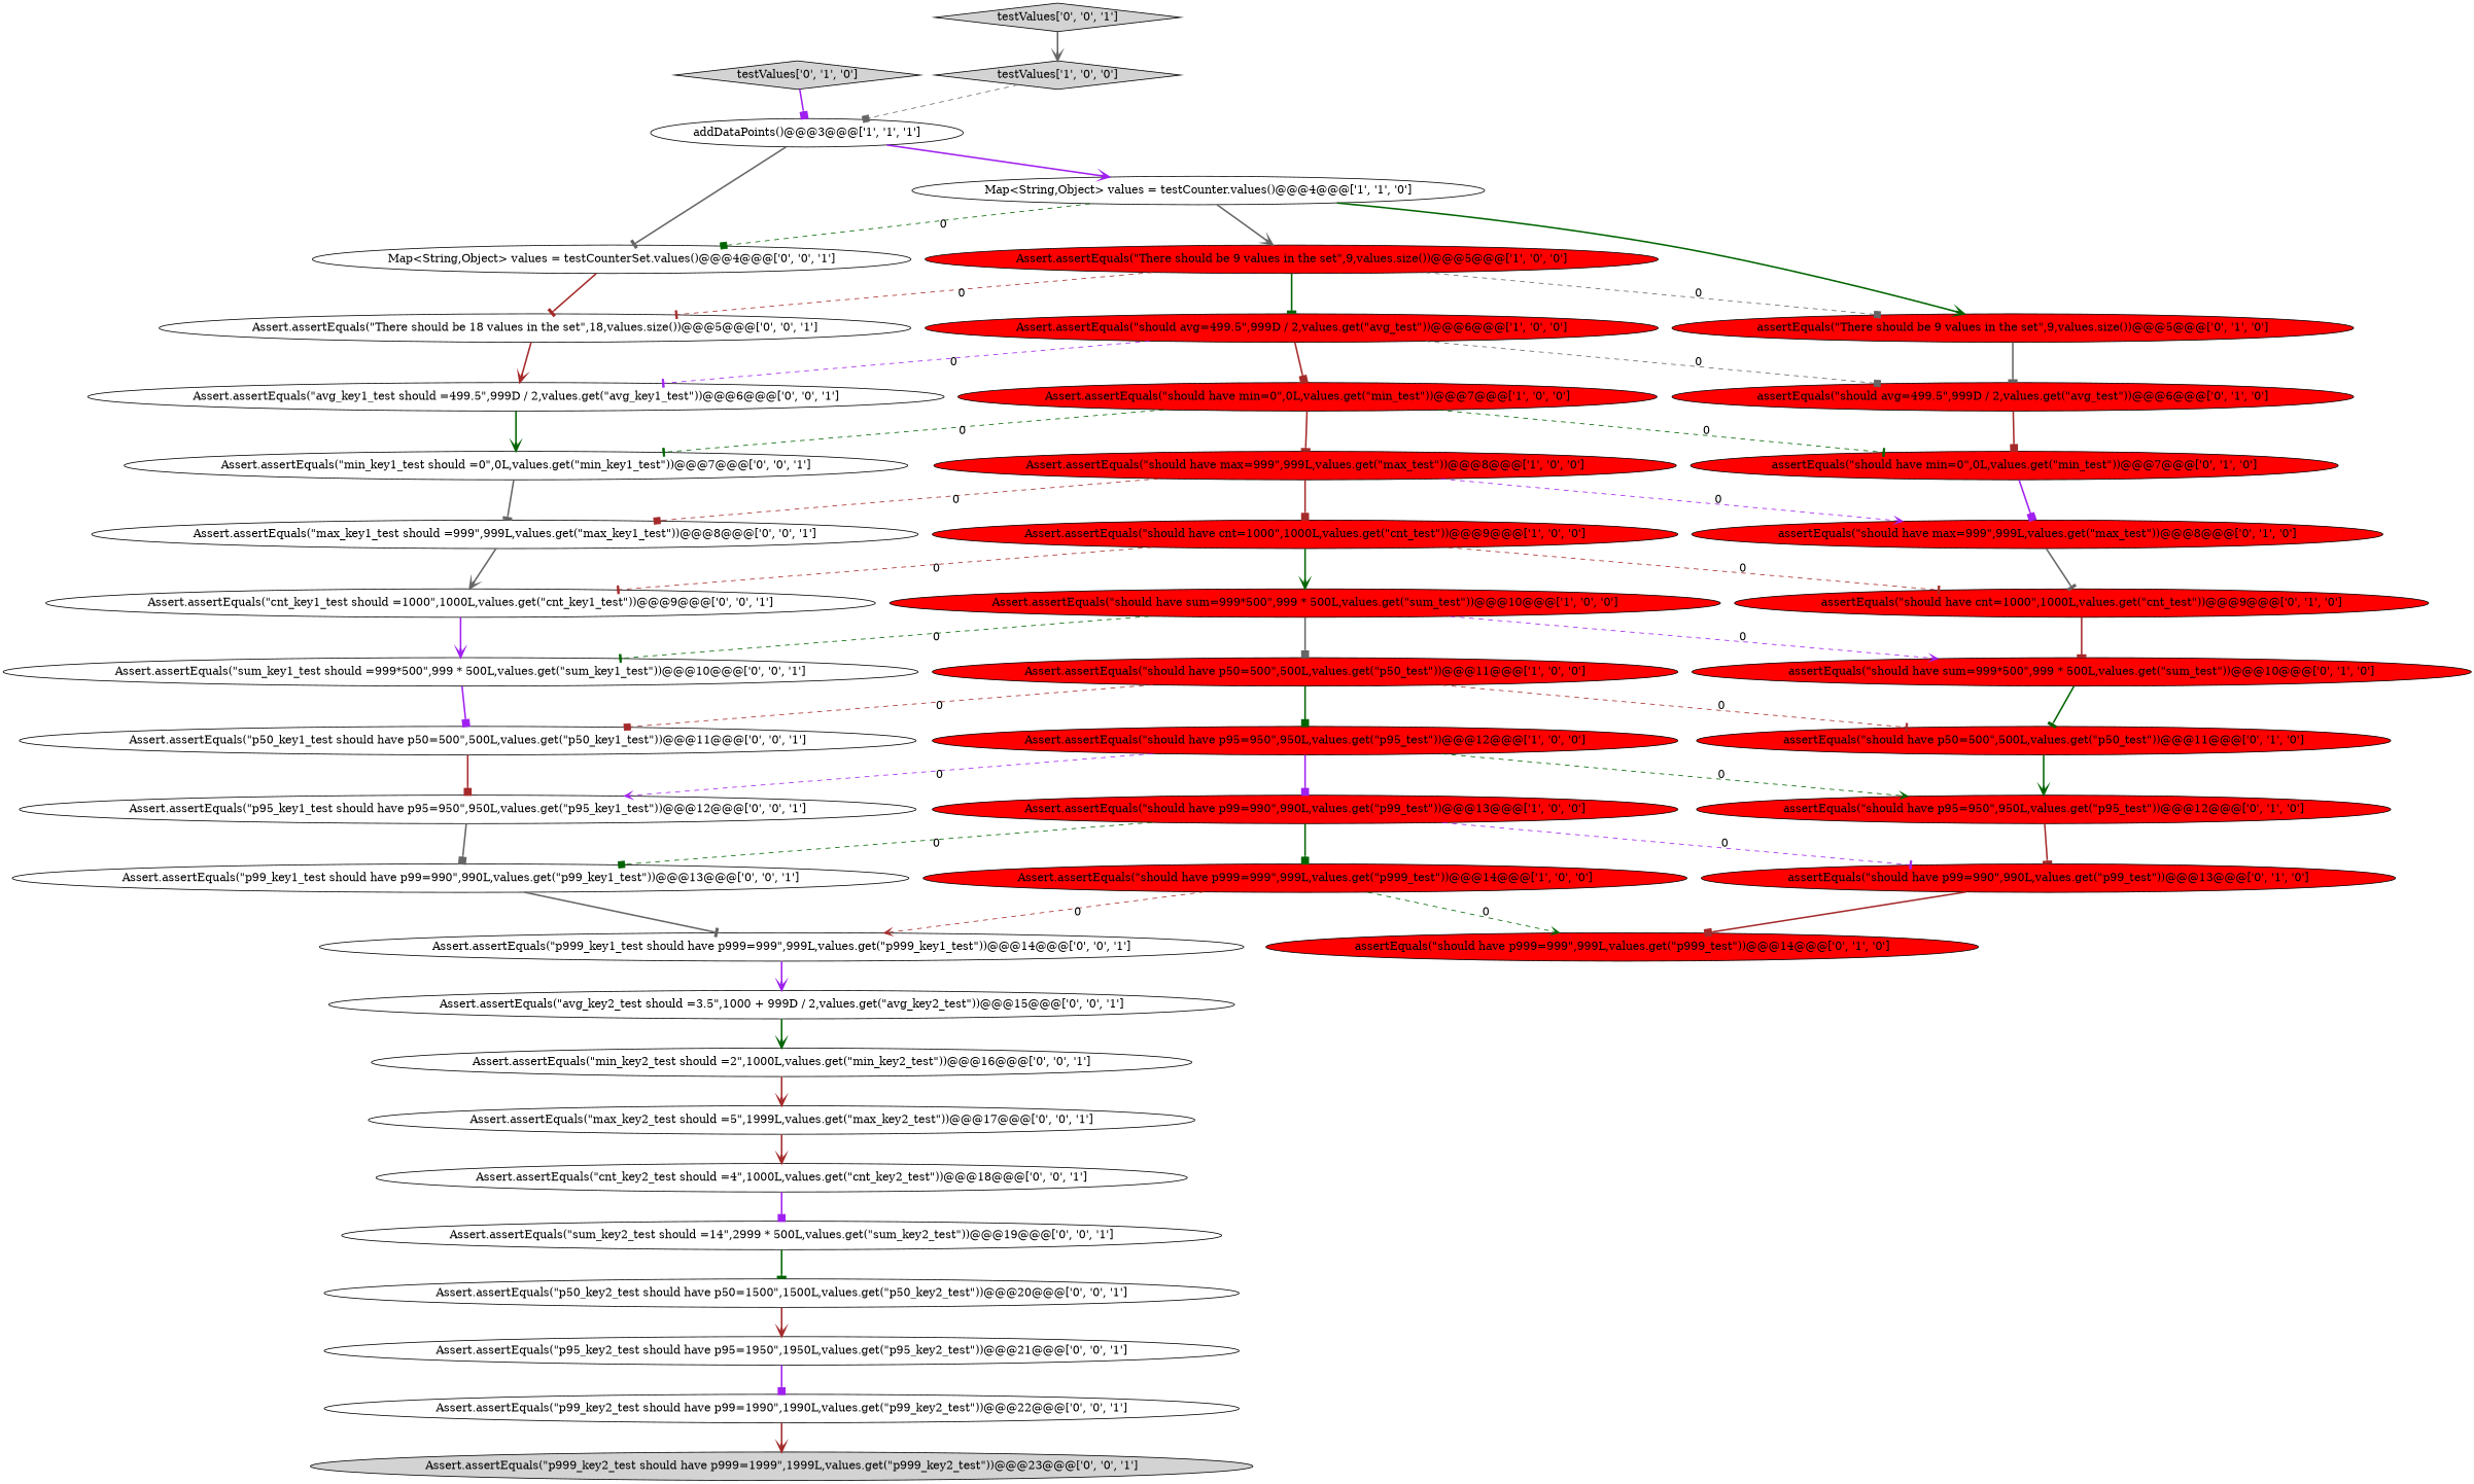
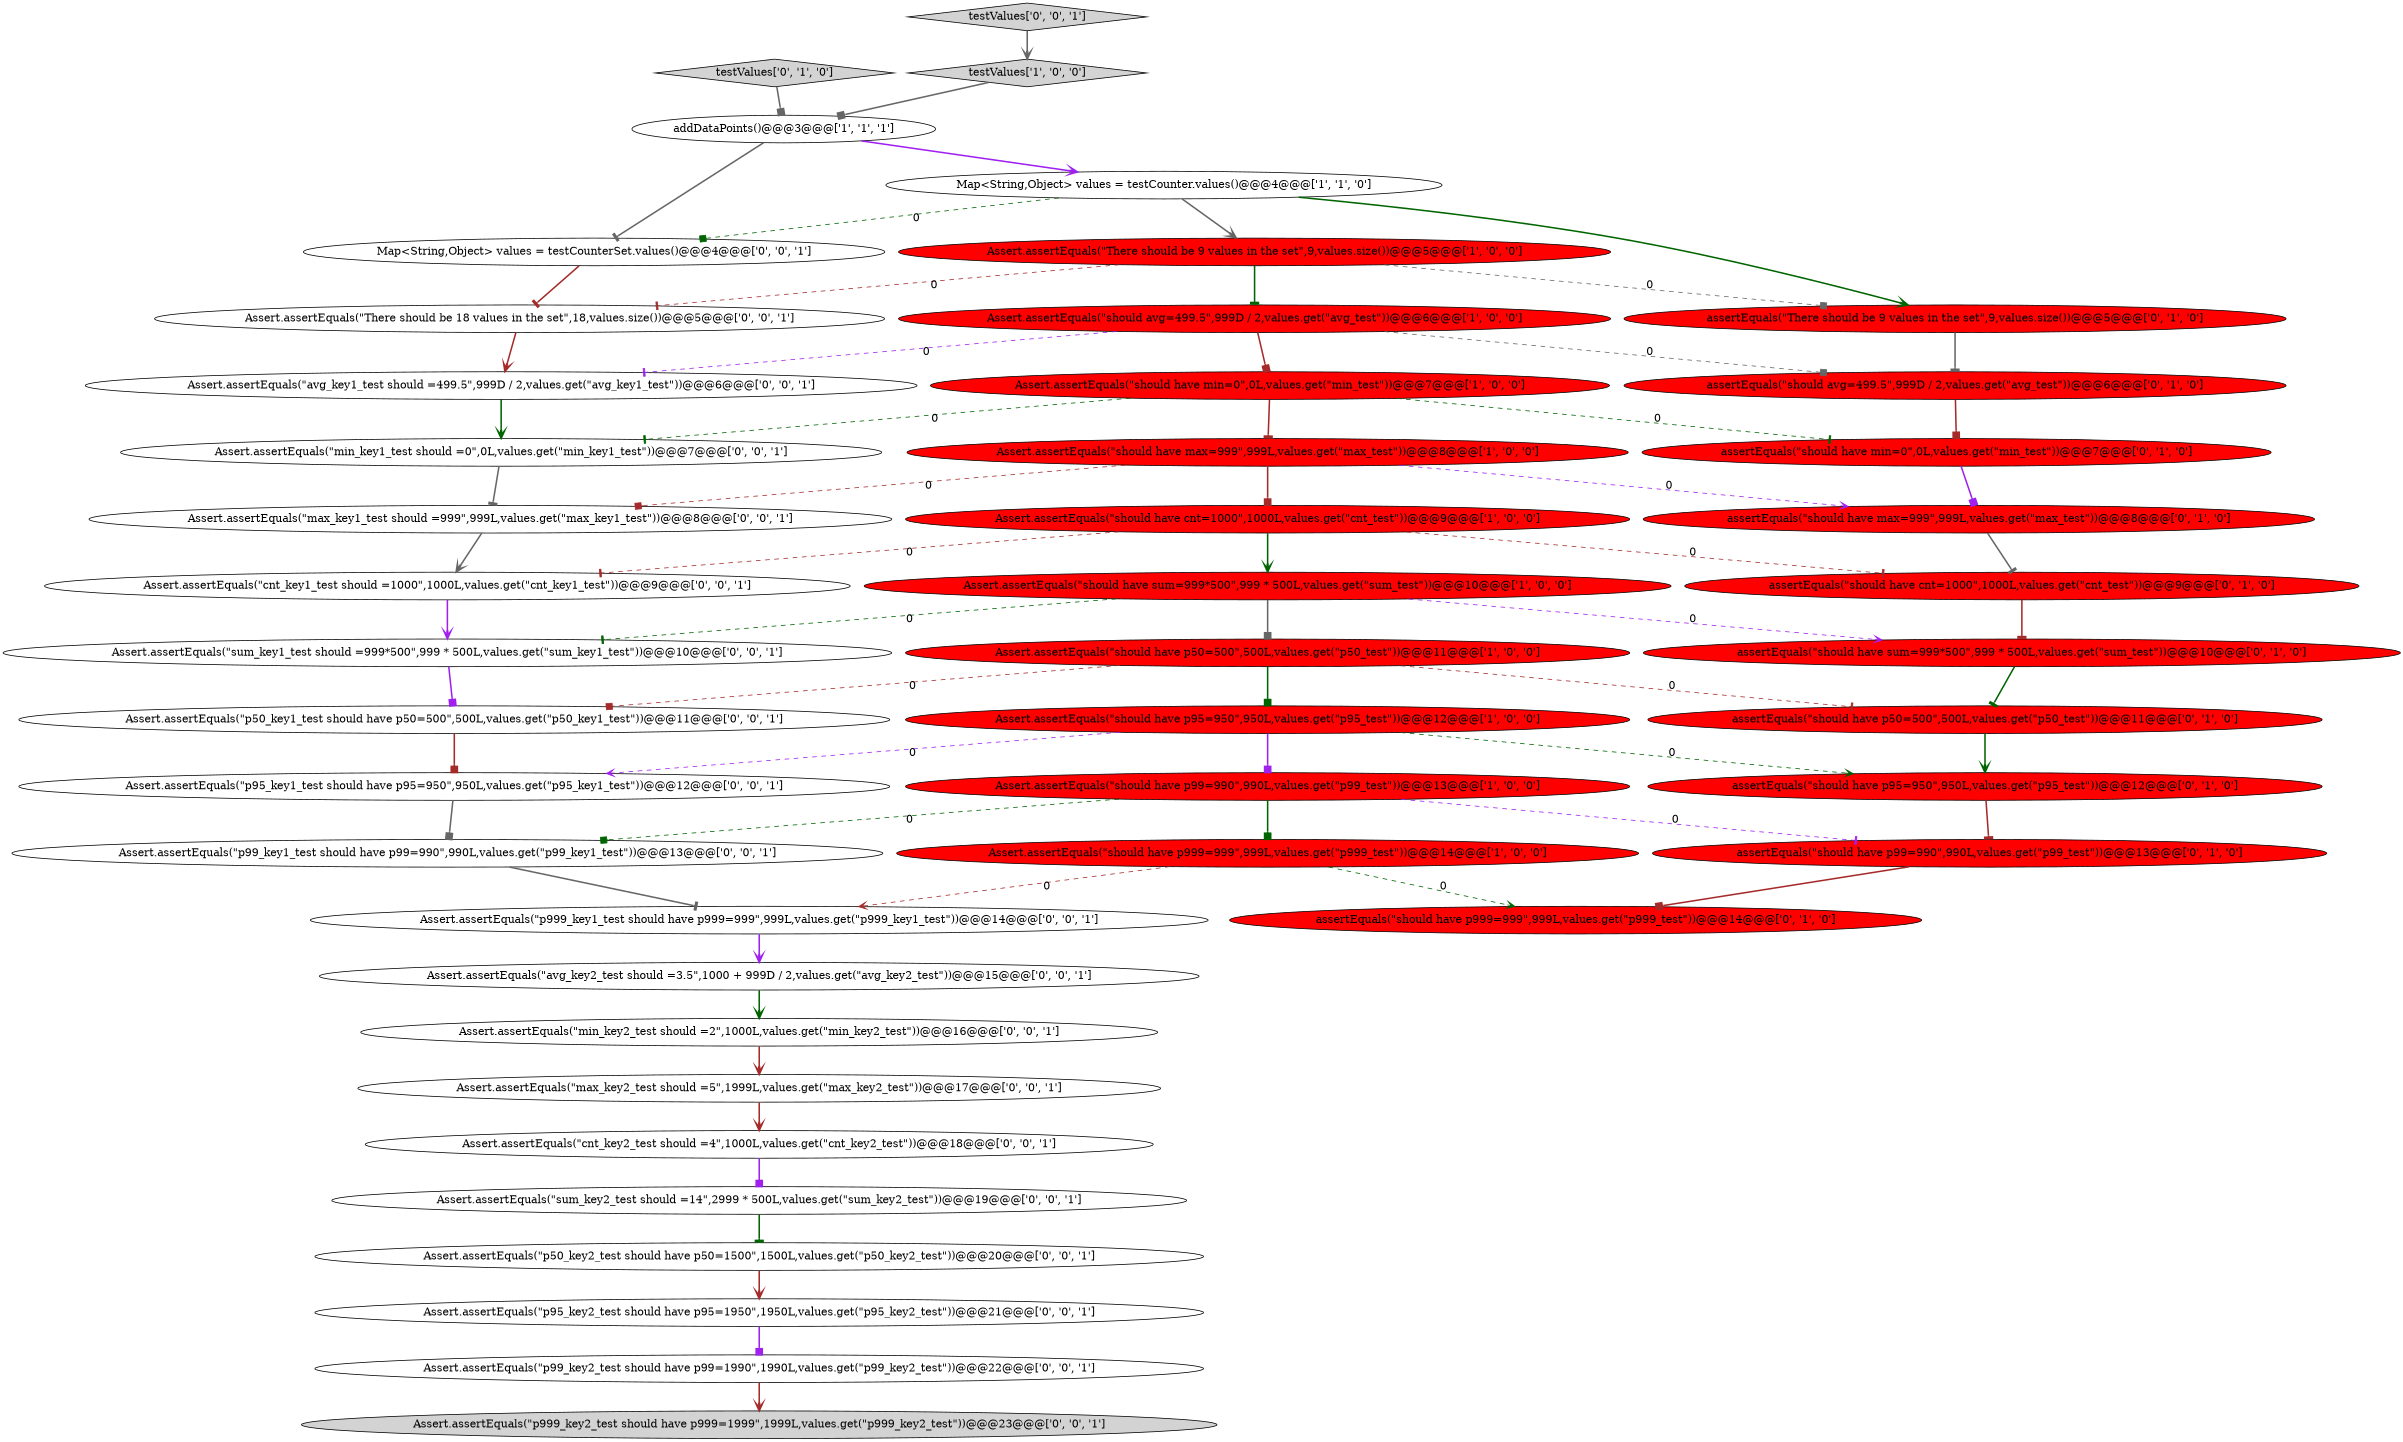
  digraph {
    node [fillcolor=white shape=ellipse style=filled]
    edge [arrowhead=vee color=brown style=bold]
    n1 [label="Assert.assertEquals(\"sum_key2_test should =14\",2999 * 500L,values.get(\"sum_key2_test\"))@@@19@@@['0', '0', '1']"]
    n2 [label="Assert.assertEquals(\"p50_key2_test should have p50=1500\",1500L,values.get(\"p50_key2_test\"))@@@20@@@['0', '0', '1']"]
    n3 [label="Assert.assertEquals(\"p95_key2_test should have p95=1950\",1950L,values.get(\"p95_key2_test\"))@@@21@@@['0', '0', '1']"]
    n4 [fillcolor=red label="Assert.assertEquals(\"should have p99=990\",990L,values.get(\"p99_test\"))@@@13@@@['1', '0', '0']"]
    n5 [label="Assert.assertEquals(\"p99_key1_test should have p99=990\",990L,values.get(\"p99_key1_test\"))@@@13@@@['0', '0', '1']"]
    n6 [fillcolor=red label="Assert.assertEquals(\"should have p999=999\",999L,values.get(\"p999_test\"))@@@14@@@['1', '0', '0']"]
    n7 [fillcolor=red label="assertEquals(\"should have p99=990\",990L,values.get(\"p99_test\"))@@@13@@@['0', '1', '0']"]
    n8 [label="Assert.assertEquals(\"p999_key1_test should have p999=999\",999L,values.get(\"p999_key1_test\"))@@@14@@@['0', '0', '1']"]
    n9 [fillcolor=red label="assertEquals(\"should have p999=999\",999L,values.get(\"p999_test\"))@@@14@@@['0', '1', '0']"]
    n10 [fillcolor=red label="assertEquals(\"should have max=999\",999L,values.get(\"max_test\"))@@@8@@@['0', '1', '0']"]
    n11 [fillcolor=red label="assertEquals(\"should have cnt=1000\",1000L,values.get(\"cnt_test\"))@@@9@@@['0', '1', '0']"]
    n12 [fillcolor=red label="assertEquals(\"should have sum=999*500\",999 * 500L,values.get(\"sum_test\"))@@@10@@@['0', '1', '0']"]
    n13 [fillcolor=red label="assertEquals(\"should have min=0\",0L,values.get(\"min_test\"))@@@7@@@['0', '1', '0']"]
    n14 [label="Assert.assertEquals(\"avg_key2_test should =3.5\",1000 + 999D / 2,values.get(\"avg_key2_test\"))@@@15@@@['0', '0', '1']"]
    n15 [label="Assert.assertEquals(\"min_key2_test should =2\",1000L,values.get(\"min_key2_test\"))@@@16@@@['0', '0', '1']"]
    n16 [label="Assert.assertEquals(\"max_key2_test should =5\",1999L,values.get(\"max_key2_test\"))@@@17@@@['0', '0', '1']"]
    n17 [fillcolor=red label="assertEquals(\"should have p95=950\",950L,values.get(\"p95_test\"))@@@12@@@['0', '1', '0']"]
    n18 [label="Assert.assertEquals(\"p99_key2_test should have p99=1990\",1990L,values.get(\"p99_key2_test\"))@@@22@@@['0', '0', '1']"]
    n19 [fillcolor=lightgray label="Assert.assertEquals(\"p999_key2_test should have p999=1999\",1999L,values.get(\"p999_key2_test\"))@@@23@@@['0', '0', '1']"]
    n20 [fillcolor=red label="assertEquals(\"should avg=499.5\",999D / 2,values.get(\"avg_test\"))@@@6@@@['0', '1', '0']"]
    n21 [label="Map<String,Object> values = testCounterSet.values()@@@4@@@['0', '0', '1']"]
    n22 [label="Assert.assertEquals(\"There should be 18 values in the set\",18,values.size())@@@5@@@['0', '0', '1']"]
    n23 [label="Assert.assertEquals(\"avg_key1_test should =499.5\",999D / 2,values.get(\"avg_key1_test\"))@@@6@@@['0', '0', '1']"]
    n24 [label="Assert.assertEquals(\"sum_key1_test should =999*500\",999 * 500L,values.get(\"sum_key1_test\"))@@@10@@@['0', '0', '1']"]
    n25 [label="Assert.assertEquals(\"p50_key1_test should have p50=500\",500L,values.get(\"p50_key1_test\"))@@@11@@@['0', '0', '1']"]
    n26 [label="Assert.assertEquals(\"p95_key1_test should have p95=950\",950L,values.get(\"p95_key1_test\"))@@@12@@@['0', '0', '1']"]
    n27 [label="Assert.assertEquals(\"min_key1_test should =0\",0L,values.get(\"min_key1_test\"))@@@7@@@['0', '0', '1']"]
    n28 [label="Assert.assertEquals(\"max_key1_test should =999\",999L,values.get(\"max_key1_test\"))@@@8@@@['0', '0', '1']"]
    n29 [label="Assert.assertEquals(\"cnt_key1_test should =1000\",1000L,values.get(\"cnt_key1_test\"))@@@9@@@['0', '0', '1']"]
    n30 [fillcolor=lightgray label="testValues['0', '1', '0']" shape=diamond]
    n31 [label="addDataPoints()@@@3@@@['1', '1', '1']"]
    n32 [label="Map<String,Object> values = testCounter.values()@@@4@@@['1', '1', '0']"]
    n33 [fillcolor=lightgray label="testValues['0', '0', '1']" shape=diamond]
    n34 [fillcolor=lightgray label="testValues['1', '0', '0']" shape=diamond]
    n35 [fillcolor=red label="Assert.assertEquals(\"should have sum=999*500\",999 * 500L,values.get(\"sum_test\"))@@@10@@@['1', '0', '0']"]
    n36 [fillcolor=red label="Assert.assertEquals(\"should have p50=500\",500L,values.get(\"p50_test\"))@@@11@@@['1', '0', '0']"]
    n37 [fillcolor=red label="assertEquals(\"should have p50=500\",500L,values.get(\"p50_test\"))@@@11@@@['0', '1', '0']"]
    n38 [fillcolor=red label="Assert.assertEquals(\"should have p95=950\",950L,values.get(\"p95_test\"))@@@12@@@['1', '0', '0']"]
    n39 [fillcolor=red label="Assert.assertEquals(\"There should be 9 values in the set\",9,values.size())@@@5@@@['1', '0', '0']"]
    n40 [fillcolor=red label="Assert.assertEquals(\"should avg=499.5\",999D / 2,values.get(\"avg_test\"))@@@6@@@['1', '0', '0']"]
    n41 [fillcolor=red label="assertEquals(\"There should be 9 values in the set\",9,values.size())@@@5@@@['0', '1', '0']"]
    n42 [fillcolor=red label="Assert.assertEquals(\"should have min=0\",0L,values.get(\"min_test\"))@@@7@@@['1', '0', '0']"]
    n43 [fillcolor=red label="Assert.assertEquals(\"should have max=999\",999L,values.get(\"max_test\"))@@@8@@@['1', '0', '0']"]
    n44 [fillcolor=red label="Assert.assertEquals(\"should have cnt=1000\",1000L,values.get(\"cnt_test\"))@@@9@@@['1', '0', '0']"]
    n45 [label="Assert.assertEquals(\"cnt_key2_test should =4\",1000L,values.get(\"cnt_key2_test\"))@@@18@@@['0', '0', '1']"]
    n1 -> n2 [arrowhead=tee color=darkgreen]
    n2 -> n3
    n3 -> n18 [arrowhead=box color=purple]
    n4 -> n5 [arrowhead=box color=darkgreen label=0 style=dashed]
    n4 -> n6 [arrowhead=box color=darkgreen]
    n4 -> n7 [arrowhead=tee color=purple label=0 style=dashed]
    n5 -> n8 [arrowhead=tee color=gray40]
    n6 -> n8 [label=0 style=dashed]
    n6 -> n9 [color=darkgreen label=0 style=dashed]
    n7 -> n9 [arrowhead=box]
    n8 -> n14 [color=purple]
    n10 -> n11 [arrowhead=tee color=gray40]
    n11 -> n12 [arrowhead=tee]
    n12 -> n37 [arrowhead=tee color=darkgreen]
    n13 -> n10 [arrowhead=box color=purple]
    n14 -> n15 [color=darkgreen]
    n15 -> n16
    n16 -> n45
    n17 -> n7 [arrowhead=tee]
    n18 -> n19
    n20 -> n13 [arrowhead=box]
    n21 -> n22 [arrowhead=tee]
    n22 -> n23
    n23 -> n27 [color=darkgreen]
    n24 -> n25 [arrowhead=box color=purple]
    n25 -> n26 [arrowhead=box]
    n26 -> n5 [arrowhead=box color=gray40]
    n27 -> n28 [arrowhead=tee color=gray40]
    n28 -> n29 [color=gray40]
    n29 -> n24 [color=purple]
-   n30 -> n31 [arrowhead=box color=purple]
+   n30 -> n31 [arrowhead=box color=gray40]
    n31 -> n21 [arrowhead=tee color=gray40]
    n31 -> n32 [color=purple]
    n32 -> n21 [arrowhead=box color=darkgreen label=0 style=dashed]
    n32 -> n39 [color=gray40]
    n32 -> n41 [color=darkgreen]
    n33 -> n34 [color=gray40]
-   n34 -> n31 [arrowhead=box color=gray40 style=dashed]
+   n34 -> n31 [arrowhead=box color=gray40]
    n35 -> n12 [color=purple label=0 style=dashed]
    n35 -> n24 [arrowhead=tee color=darkgreen label=0 style=dashed]
    n35 -> n36 [arrowhead=box color=gray40]
    n36 -> n25 [arrowhead=box label=0 style=dashed]
    n36 -> n37 [arrowhead=tee label=0 style=dashed]
    n36 -> n38 [arrowhead=box color=darkgreen]
    n37 -> n17 [color=darkgreen]
    n38 -> n4 [arrowhead=box color=purple]
    n38 -> n17 [color=darkgreen label=0 style=dashed]
    n38 -> n26 [color=purple label=0 style=dashed]
    n39 -> n22 [arrowhead=tee label=0 style=dashed]
    n39 -> n40 [arrowhead=tee color=darkgreen]
    n39 -> n41 [arrowhead=box color=gray40 label=0 style=dashed]
    n40 -> n20 [arrowhead=box color=gray40 label=0 style=dashed]
    n40 -> n23 [arrowhead=tee color=purple label=0 style=dashed]
    n40 -> n42 [arrowhead=box]
    n41 -> n20 [arrowhead=tee color=gray40]
    n42 -> n13 [arrowhead=tee color=darkgreen label=0 style=dashed]
    n42 -> n27 [arrowhead=tee color=darkgreen label=0 style=dashed]
    n42 -> n43 [arrowhead=tee]
    n43 -> n10 [color=purple label=0 style=dashed]
    n43 -> n28 [arrowhead=box label=0 style=dashed]
    n43 -> n44 [arrowhead=box]
    n44 -> n11 [arrowhead=tee label=0 style=dashed]
    n44 -> n29 [arrowhead=tee label=0 style=dashed]
    n44 -> n35 [color=darkgreen]
    n45 -> n1 [arrowhead=box color=purple]
  }
